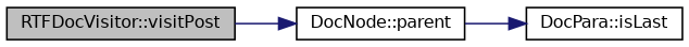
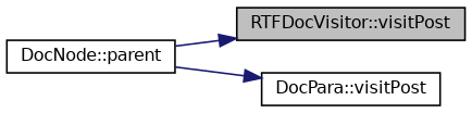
  digraph {
    rankdir=LR
    node [color=black fillcolor=white fontname=Helvetica fontsize=10 shape=record style=filled]
    edge [color=midnightblue fontname=Helvetica fontsize=10 labelfontname=Helvetica labelfontsize=10 style=solid]
    n1 [fillcolor=grey75 fontcolor=black height=0.2 label="RTFDocVisitor::visitPost" width=0.4]
    n2 [height=0.2 label="DocNode::parent" width=0.4]
-   n3 [height=0.2 label="DocPara::isLast" width=0.4]
-   n1 -> n2
+   n3 [height=0.2 label="DocPara::visitPost" width=0.4]
+   n2 -> n1
    n2 -> n3
  }
